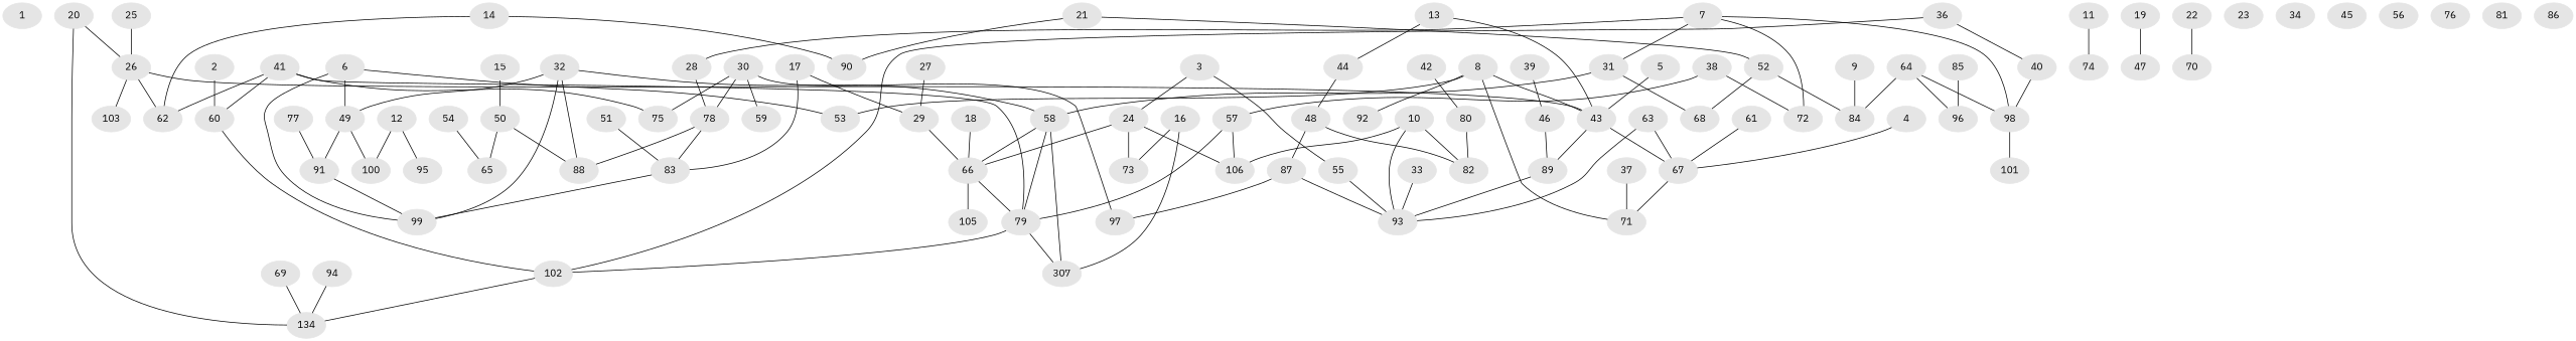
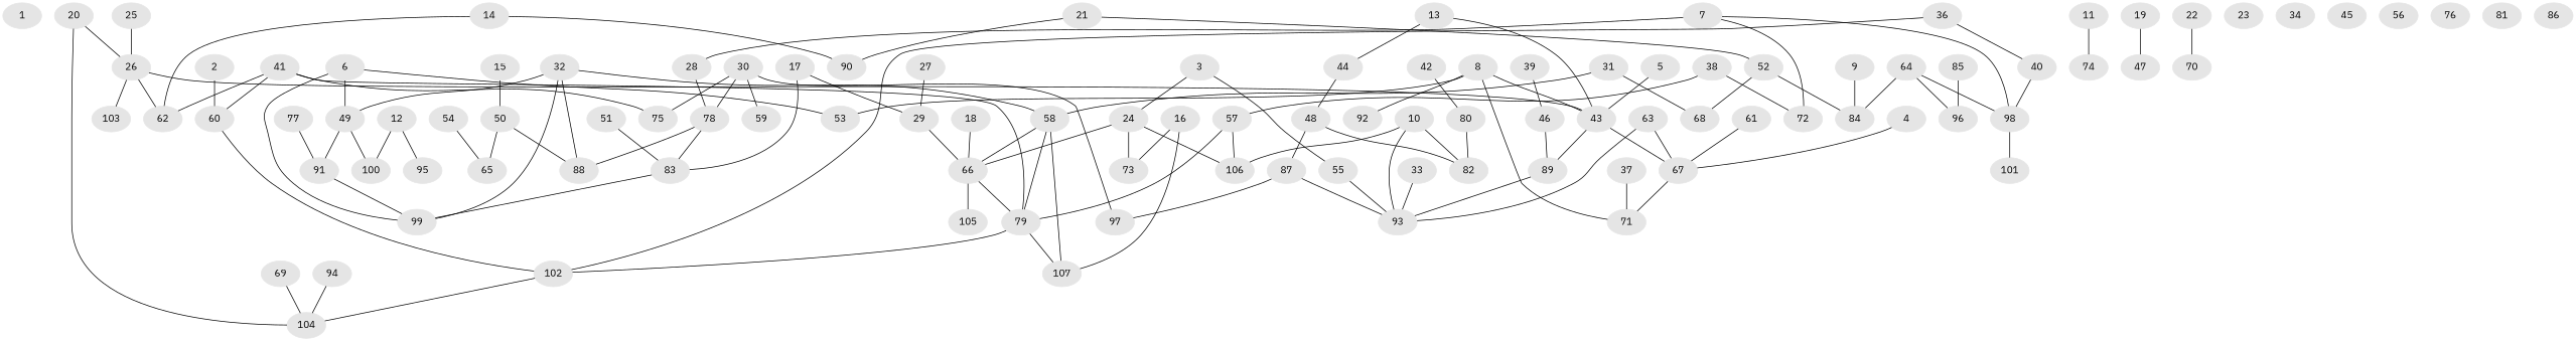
  graph {
    fontname="IBM Plex Sans"
    node [color=gray90 fontname="IBM Plex Sans" style=filled]
    edge [fontname="IBM Plex Sans"]
    1
    2
    60
    102
    3
    24
    55
    106
    73
    66
    93
    4
    67
    71
    5
    43
    89
    6
    49
    53
    99
    100
    91
    7
    28
    31
    72
    98
    78
    58
    68
    101
    8
    92
    9
    84
    10
    82
    11
    74
    12
    95
    13
    44
    48
    14
    62
    90
    15
    50
    88
    65
    16
-   107 [label=307]
+   107
    17
    29
    83
    18
    79
    105
    19
    47
    20
    26
-   104 [label=134]
+   104
    103
    21
    52
    22
    70
    23
    25
    27
    30
    59
    75
    97
    32
    33
    34
    36
    40
    37
    38
    57
    39
    46
    41
    42
    80
    87
    45
    51
    54
    56
    61
    63
    64
    96
    69
    76
    77
    81
    85
    86
    94
    2 -- 60
    60 -- 102
    102 -- 104
    3 -- 24
    3 -- 55
    24 -- 106
    24 -- 73
    24 -- 66
    55 -- 93
    66 -- 79
    66 -- 105
    4 -- 67
    67 -- 71
    5 -- 43
    43 -- 67
    43 -- 89
    89 -- 93
    6 -- 49
    6 -- 53
    6 -- 99
    49 -- 100
    49 -- 91
    91 -- 99
    7 -- 28
-   7 -- 31
    7 -- 72
    7 -- 98
    28 -- 78
    31 -- 58
    31 -- 68
    98 -- 101
    78 -- 88
    78 -- 83
    58 -- 66
    58 -- 107
    58 -- 79
    8 -- 71
    8 -- 43
    8 -- 53
    8 -- 92
    9 -- 84
    10 -- 106
    10 -- 93
    10 -- 82
    11 -- 74
    12 -- 100
    12 -- 95
    13 -- 43
    13 -- 44
    44 -- 48
    48 -- 82
    48 -- 87
    14 -- 62
    14 -- 90
    15 -- 50
    50 -- 88
    50 -- 65
    16 -- 73
    16 -- 107
    17 -- 29
    17 -- 83
    29 -- 66
    83 -- 99
    18 -- 66
    79 -- 102
    79 -- 107
    19 -- 47
    20 -- 26
    20 -- 104
    26 -- 43
    26 -- 62
    26 -- 103
    21 -- 90
    21 -- 52
    52 -- 68
    52 -- 84
    22 -- 70
    25 -- 26
    27 -- 29
    30 -- 78
    30 -- 59
    30 -- 75
    30 -- 97
    32 -- 49
    32 -- 99
    32 -- 58
    32 -- 88
    33 -- 93
    36 -- 102
    36 -- 40
    40 -- 98
    37 -- 71
    38 -- 72
    38 -- 57
    57 -- 106
    57 -- 79
    39 -- 46
    46 -- 89
    41 -- 60
    41 -- 62
    41 -- 79
    41 -- 75
    42 -- 80
    80 -- 82
    87 -- 93
    87 -- 97
    51 -- 83
    54 -- 65
    61 -- 67
    63 -- 93
    63 -- 67
    64 -- 98
    64 -- 84
    64 -- 96
    69 -- 104
    77 -- 91
    85 -- 96
    94 -- 104
  }
